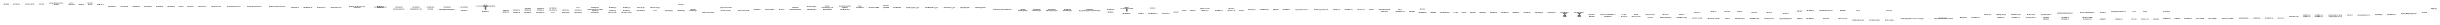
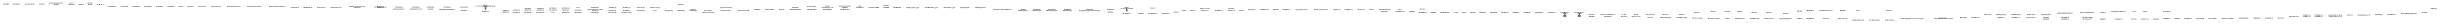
  digraph {
    fontname=Lato
    rankdir=LR
    node [fontname=Lato]
    edge [fontname=Lato]
    n1 [label="(<operator>.assignment,v20 = __readgsdword(0x14u))"]
    n2 [label="(<operator>.logicalNot,!addr)"]
    n3 [label="(wpa_printf,wpa_printf(2, \"hostapd_notif_assoc: Skip event with no address\"))"]
    n4 [label="(<operator>.indirection,*addr)"]
    n5 [label="(__readgsdword,__readgsdword(0x14u))"]
    n6 [label="(<operator>.minus,-1)"]
    n7 [label="(<operator>.assignment,v5 = *addr)"]
    n8 [label="(RETURN,return -1;,return -1;)"]
    n9 [label="(METHOD_RETURN,int __cdecl)"]
    n10 [label="(<operator>.indirection,*addr)"]
    n11 [label="(<operator>.and,*addr & 1)"]
    n12 [label="(<operator>.logicalOr,(*addr & 1) != 0\n    || !(addr[5] | (unsigned __int8)(addr[4] | addr[3] | addr[2] | addr[1] | v5))\n    || !memcmp(addr, hapd->own_addr, 6u))"]
    n13 [label="(<operator>.indirectIndexAccess,addr[1])"]
    n14 [label="(random_add_randomness,random_add_randomness(addr, 6u))"]
    n15 [label="(<operator>.indirectIndexAccess,addr[2])"]
    n16 [label="(hostapd_logger,hostapd_logger(hapd, addr, 1u, 2, \"associated\"))"]
    n17 [label="(<operator>.notEquals,(*addr & 1) != 0)"]
    n18 [label="(<operator>.indirectIndexAccess,addr[5])"]
    n19 [label="(UNKNOWN,unsigned __int8,unsigned __int8)"]
    n20 [label="(<operator>.logicalOr,!(addr[5] | (unsigned __int8)(addr[4] | addr[3] | addr[2] | addr[1] | v5))\n    || !memcmp(addr, hapd->own_addr, 6u))"]
    n21 [label="(<operator>.logicalNot,!(addr[5] | (unsigned __int8)(addr[4] | addr[3] | addr[2] | addr[1] | v5)))"]
    n22 [label="(FIELD_IDENTIFIER,own_addr,own_addr)"]
    n23 [label="(<operator>.indirectFieldAccess,hapd->own_addr)"]
    n24 [label="(<operator>.or,addr[5] | (unsigned __int8)(addr[4] | addr[3] | addr[2] | addr[1] | v5))"]
    n25 [label="(<operator>.indirectIndexAccess,addr[4])"]
    n26 [label="(<operator>.cast,(unsigned __int8)(addr[4] | addr[3] | addr[2] | addr[1] | v5))"]
    n27 [label="(<operator>.indirectIndexAccess,addr[3])"]
    n28 [label="(<operator>.or,addr[4] | addr[3] | addr[2] | addr[1] | v5)"]
    n29 [label="(<operator>.indirectIndexAccess,addr[2])"]
    n30 [label="(<operator>.or,addr[3] | addr[2] | addr[1] | v5)"]
    n31 [label="(<operator>.indirectIndexAccess,addr[1])"]
    n32 [label="(<operator>.or,addr[2] | addr[1] | v5)"]
    n33 [label="(<operator>.or,addr[1] | v5)"]
    n34 [label="(<operator>.logicalNot,!memcmp(addr, hapd->own_addr, 6u))"]
    n35 [label="(memcmp,memcmp(addr, hapd->own_addr, 6u))"]
    n36 [label="(wpa_printf,wpa_printf(\n      2,\n      \"%s: Invalid SA=%02x:%02x:%02x:%02x:%02x:%02x in received indication - ignore this indication silently\",\n      \"hostapd_notif_assoc\",\n      v5,\n      addr[1],\n      addr[2],\n      addr[3],\n      addr[4],\n      addr[5]))"]
    n37 [label="(RETURN,return 0;,return 0;)"]
    n38 [label="(<operator>.indirectIndexAccess,addr[3])"]
    n39 [label="(<operator>.indirectIndexAccess,addr[4])"]
    n40 [label="(<operator>.indirectIndexAccess,addr[5])"]
    n41 [label="(<operator>.addressOf,&elems)"]
    n42 [label="(ieee802_11_parse_elems,ieee802_11_parse_elems(req_ies, req_ies_len, &elems, 0))"]
    n43 [label="(FIELD_IDENTIFIER,wps_ie,wps_ie)"]
    n44 [label="(<operator>.fieldAccess,elems.wps_ie)"]
    n45 [label="(FIELD_IDENTIFIER,wps_ie,wps_ie)"]
    n46 [label="(FIELD_IDENTIFIER,rsn_ie,rsn_ie)"]
    n47 [label="(<operator>.fieldAccess,elems.wps_ie)"]
    n48 [label="(<operator>.fieldAccess,elems.rsn_ie)"]
    n49 [label="(<operator>.assignment,iea = elems.wps_ie - 2)"]
    n50 [label="(UNKNOWN,u8 *,u8 *)"]
    n51 [label="(FIELD_IDENTIFIER,wps_ie_len,wps_ie_len)"]
    n52 [label="(<operator>.subtraction,elems.wps_ie - 2)"]
    n53 [label="(<operator>.assignment,p = (u8 *)(elems.wps_ie_len + 2))"]
    n54 [label="(wpa_printf,wpa_printf(2, \"STA included WPS IE in (Re)AssocReq\"))"]
    n55 [label="(ap_get_sta,ap_get_sta(hapd, addr))"]
    n56 [label="(<operator>.cast,(u8 *)(elems.wps_ie_len + 2))"]
    n57 [label="(<operator>.fieldAccess,elems.wps_ie_len)"]
    n58 [label="(<operator>.addition,elems.wps_ie_len + 2)"]
    n59 [label="(<operator>.assignment,v7 = ap_get_sta(hapd, addr))"]
    n60 [label="(FIELD_IDENTIFIER,rsn_ie,rsn_ie)"]
    n61 [label="(FIELD_IDENTIFIER,wpa_ie,wpa_ie)"]
    n62 [label="(<operator>.fieldAccess,elems.rsn_ie)"]
    n63 [label="(<operator>.fieldAccess,elems.wpa_ie)"]
+   n64 [label="(<operator>.assignment,iea = elems.rsn_ie - 2)"]
    n65 [label="(UNKNOWN,u8 *,u8 *)"]
    n66 [label="(FIELD_IDENTIFIER,rsn_ie_len,rsn_ie_len)"]
    n67 [label="(<operator>.subtraction,elems.rsn_ie - 2)"]
    n68 [label="(<operator>.assignment,p = (u8 *)(elems.rsn_ie_len + 2))"]
    n69 [label="(wpa_printf,wpa_printf(2, \"STA included RSN IE in (Re)AssocReq\"))"]
    n70 [label="(<operator>.cast,(u8 *)(elems.rsn_ie_len + 2))"]
    n71 [label="(<operator>.fieldAccess,elems.rsn_ie_len)"]
    n72 [label="(<operator>.addition,elems.rsn_ie_len + 2)"]
    n73 [label="(<operator>.assignment,iea = elems.wpa_ie)"]
    n74 [label="(FIELD_IDENTIFIER,wpa_ie,wpa_ie)"]
    n75 [label="(<operator>.fieldAccess,elems.wpa_ie)"]
    n76 [label="(FIELD_IDENTIFIER,wpa_ie,wpa_ie)"]
    n77 [label="(wpa_printf,wpa_printf(2, \"STA did not include WPS/RSN/WPA IE in (Re)AssocReq\"))"]
    n78 [label="(<operator>.fieldAccess,elems.wpa_ie)"]
    n79 [label="(<operator>.assignment,p = 0)"]
    n80 [label="(<operator>.assignment,iea = elems.wpa_ie - 2)"]
    n81 [label="(UNKNOWN,u8 *,u8 *)"]
    n82 [label="(FIELD_IDENTIFIER,wpa_ie_len,wpa_ie_len)"]
    n83 [label="(<operator>.subtraction,elems.wpa_ie - 2)"]
    n84 [label="(<operator>.assignment,p = (u8 *)(elems.wpa_ie_len + 2))"]
    n85 [label="(wpa_printf,wpa_printf(2, \"STA included WPA IE in (Re)AssocReq\"))"]
+   n86 [label="(<operator>.cast,(u8 *)(elems.wpa_ie_len + 2))"]
    n87 [label="(<operator>.fieldAccess,elems.wpa_ie_len)"]
    n88 [label="(<operator>.addition,elems.wpa_ie_len + 2)"]
    n89 [label="(<operator>.assignment,v8 = v7)"]
    n90 [label="(ap_sta_no_session_timeout,ap_sta_no_session_timeout(hapd, v7))"]
    n91 [label="(ap_sta_add,ap_sta_add(hapd, addr))"]
    n92 [label="(accounting_sta_stop,accounting_sta_stop(hapd, v8))"]
    n93 [label="(<operator>.assignment,v8 = ap_sta_add(hapd, addr))"]
    n94 [label="(FIELD_IDENTIFIER,timeout_next,timeout_next)"]
    n95 [label="(<operator>.indirectFieldAccess,v8->timeout_next)"]
    n96 [label="(<operator>.assignment,v8->timeout_next = STA_NULLFUNC)"]
    n97 [label="(FIELD_IDENTIFIER,flags,flags)"]
    n98 [label="(<operator>.indirectFieldAccess,v8->flags)"]
    n99 [label="(<operator>.logicalNot,!v8)"]
    n100 [label="(hostapd_drv_sta_disassoc,hostapd_drv_sta_disassoc(hapd, addr, 5))"]
    n101 [label="(<operator>.minus,-1)"]
    n102 [label="(RETURN,return -1;,return -1;)"]
    n103 [label="(<operators>.assignmentAnd,v8->flags &= 0xFFFECFFF)"]
    n104 [label="(FIELD_IDENTIFIER,iface,iface)"]
    n105 [label="(<operator>.indirectFieldAccess,hapd->iface)"]
    n106 [label="(<operator>.logicalAnd,!hapd->iface->drv_max_acl_mac_addrs && hostapd_check_acl(hapd, addr, 0) != 1)"]
    n107 [label="(<operator>.indirection,*addr)"]
    n108 [label="(FIELD_IDENTIFIER,supp_op_freq,supp_op_classes)"]
    n109 [label="(<operator>.indirectIndexAccess,addr[1])"]
    n110 [label="(<operator>.fieldAccess,elems.supp_op_classes)"]
    n111 [label="(<operator>.logicalNot,!hapd->iface->drv_max_acl_mac_addrs)"]
    n112 [label="(hostapd_check_acl,hostapd_check_acl(hapd, addr, 0))"]
    n113 [label="(<operator>.notEquals,hostapd_check_acl(hapd, addr, 0) != 1)"]
    n114 [label="(<operator>.indirectFieldAccess,hapd->iface->drv_max_acl_mac_addrs)"]
    n115 [label="(FIELD_IDENTIFIER,drv_max_acl_mac_addrs,drv_max_acl_mac_addrs)"]
    n116 [label="(wpa_printf,wpa_printf(\n      3,\n      \"STA %02x:%02x:%02x:%02x:%02x:%02x not allowed to connect\",\n      *addr,\n      addr[1],\n      addr[2],\n      addr[3],\n      addr[4],\n      addr[5]))"]
    n117 [label="(<operator>.assignment,v12 = 1)"]
    n118 [label="(FIELD_IDENTIFIER,addr,addr)"]
    n119 [label="(<operator>.indirectIndexAccess,addr[2])"]
    n120 [label="(<operator>.indirectIndexAccess,addr[3])"]
    n121 [label="(<operator>.indirectIndexAccess,addr[4])"]
    n122 [label="(<operator>.indirectIndexAccess,addr[5])"]
    n123 [label="(<operator>.indirectFieldAccess,v8->addr)"]
    n124 [label="(hostapd_drv_sta_disassoc,hostapd_drv_sta_disassoc(hapd, v8->addr, v12))"]
    n125 [label="(ap_free_sta,ap_free_sta(hapd, v8))"]
    n126 [label="(<operator>.minus,-1)"]
    n127 [label="(RETURN,return -1;,return -1;)"]
    n128 [label="(ap_copy_sta_supp_op_classes,ap_copy_sta_supp_op_classes(v8, elems.supp_op_classes, elems.supp_op_classes_len))"]
    n129 [label="(FIELD_IDENTIFIER,conf,conf)"]
    n130 [label="(<operator>.indirectFieldAccess,hapd->conf)"]
    n131 [label="(FIELD_IDENTIFIER,supp_op_classes_len,supp_op_classes_len)"]
    n132 [label="(<operator>.fieldAccess,elems.supp_op_classes_len)"]
    n133 [label="(<operator>.logicalNot,!hapd->conf->wpa)"]
    n134 [label="(<operator>.logicalNot,!iea)"]
    n135 [label="(FIELD_IDENTIFIER,flags,flags)"]
    n136 [label="(<operator>.logicalOr,!iea || !p)"]
    n137 [label="(<operator>.logicalNot,!p)"]
    n138 [label="(<operator>.indirectFieldAccess,v8->flags)"]
    n139 [label="(<operator>.indirectFieldAccess,hapd->conf->wpa)"]
    n140 [label="(FIELD_IDENTIFIER,wpa,wpa)"]
    n141 [label="(wpa_printf,wpa_printf(2, \"No WPA/RSN IE from STA\"))"]
    n142 [label="(FIELD_IDENTIFIER,wpa_sm,wpa_sm)"]
    n143 [label="(<operator>.assignment,v12 = 13)"]
    n144 [label="(<operator>.indirectFieldAccess,v8->wpa_sm)"]
    n145 [label="(<operator>.assignment,v9 = v8->wpa_sm)"]
    n146 [label="(<operator>.logicalNot,!v9)"]
    n147 [label="(FIELD_IDENTIFIER,wpa_auth,wpa_auth)"]
    n148 [label="(FIELD_IDENTIFIER,wpa_auth,wpa_auth)"]
    n149 [label="(<operator>.indirectFieldAccess,hapd->wpa_auth)"]
    n150 [label="(<operator>.indirectFieldAccess,hapd->wpa_auth)"]
    n151 [label="(<operator>.assignment,v9 = wpa_auth_sta_init(hapd->wpa_auth, v8->addr, 0))"]
    n152 [label="(FIELD_IDENTIFIER,wpa_sm,wpa_sm)"]
    n153 [label="(<operator>.indirectFieldAccess,v8->wpa_sm)"]
    n154 [label="(wpa_auth_sta_init,wpa_auth_sta_init(hapd->wpa_auth, v8->addr, 0))"]
    n155 [label="(FIELD_IDENTIFIER,addr,addr)"]
    n156 [label="(<operator>.indirectFieldAccess,v8->addr)"]
    n157 [label="(<operator>.assignment,v8->wpa_sm = v9)"]
    n158 [label="(<operator>.logicalNot,!v9)"]
    n159 [label="(wpa_printf,wpa_printf(5, \"Failed to initialize WPA state machine\"))"]
    n160 [label="(<operator>.minus,-1)"]
    n161 [label="(RETURN,return -1;,return -1;)"]
    n162 [label="(<operator>.assignment,v10 = wpa_validate_wpa_ie(\n          hapd->wpa_auth,\n          v9,\n          hapd->iface->freq,\n          iea,\n          (size_t)p,\n          elems.mdie,\n          elems.mdie_len,\n          elems.owe_dh,\n          elems.owe_dh_len))"]
    n163 [label="(<operator>.assignment,v13 = v10)"]
    n164 [label="(FIELD_IDENTIFIER,flags,flags)"]
    n165 [label="(wpa_printf,wpa_printf(2, \"WPA/RSN information element rejected? (res %u)\", v10))"]
    n166 [label="(<operator>.indirectFieldAccess,v8->flags)"]
    n167 [label="(wpa_validate_wpa_ie,wpa_validate_wpa_ie(\n          hapd->wpa_auth,\n          v9,\n          hapd->iface->freq,\n          iea,\n          (size_t)p,\n          elems.mdie,\n          elems.mdie_len,\n          elems.owe_dh,\n          elems.owe_dh_len))"]
    n168 [label="(FIELD_IDENTIFIER,iface,iface)"]
    n169 [label="(<operator>.indirectFieldAccess,hapd->iface)"]
    n170 [label="(<operator>.indirectFieldAccess,hapd->iface->freq)"]
    n171 [label="(UNKNOWN,size_t,size_t)"]
    n172 [label="(<operator>.cast,(size_t)p)"]
    n173 [label="(FIELD_IDENTIFIER,freq,freq)"]
    n174 [label="(FIELD_IDENTIFIER,mdie,mdie)"]
    n175 [label="(<operator>.fieldAccess,elems.mdie)"]
    n176 [label="(FIELD_IDENTIFIER,mdie_len,mdie_len)"]
    n177 [label="(<operator>.fieldAccess,elems.mdie_len)"]
    n178 [label="(FIELD_IDENTIFIER,owe_dh,owe_dh)"]
    n179 [label="(<operator>.fieldAccess,elems.owe_dh)"]
    n180 [label="(FIELD_IDENTIFIER,owe_dh_len,owe_dh_len)"]
    n181 [label="(<operator>.fieldAccess,elems.owe_dh_len)"]
    n182 [label="(UNKNOWN,size_t,size_t)"]
    n183 [label="(<operator>.cast,(size_t)p)"]
    n184 [label="(wpa_hexdump,wpa_hexdump(2, \"IE\", iea, (size_t)p))"]
    n185 [label="(<operator>.assignment,v12 = 18)"]
    n186 [label="(<operator>.notEquals,v13 != 2)"]
    n187 [label="(<operator>.assignment,v12 = 19)"]
    n188 [label="(<operator>.notEquals,v13 != 3)"]
    n189 [label="(<operator>.assignment,v12 = 20)"]
    n190 [label="(<operator>.notEquals,v13 != 4)"]
    n191 [label="(<operator>.assignment,v12 = 24)"]
    n192 [label="(<operator>.notEquals,v13 != 8)"]
    n193 [label="(<operator>.assignment,v12 = 13)"]
    n194 [label="(<operator>.equals,(v8->flags & 0x402) == 1026)"]
    n195 [label="(UNKNOWN,const u8 *,const u8 *)"]
    n196 [label="(FIELD_IDENTIFIER,wpa_sm,wpa_sm)"]
    n197 [label="(FIELD_IDENTIFIER,sa_query_timed_out,sa_query_timed_out)"]
    n198 [label="(<operator>.indirectFieldAccess,v8->wpa_sm)"]
    n199 [label="(<operator>.and,v8->flags & 0x402)"]
    n200 [label="(<operator>.assignment,ie = (const u8 *)v8->sa_query_timed_out)"]
    n201 [label="(<operator>.logicalNot,!ie)"]
    n202 [label="(FIELD_IDENTIFIER,sa_query_count,sa_query_count)"]
    n203 [label="(<operator>.cast,(const u8 *)v8->sa_query_timed_out)"]
    n204 [label="(<operator>.indirectFieldAccess,v8->sa_query_timed_out)"]
    n205 [label="(<operator>.indirectFieldAccess,v8->sa_query_count)"]
    n206 [label="(<operator>.logicalOr,v8->sa_query_count <= 0\n        || (ap_check_sa_query_timeout(hapd, v8), (v8->flags & 0x402) == 1026) && !v8->sa_query_timed_out)"]
    n207 [label="(FIELD_IDENTIFIER,auth_alg,auth_alg)"]
    n208 [label="(<operator>.indirectFieldAccess,v8->auth_alg)"]
    n209 [label="(<operator>.lessEqualsThan,v8->sa_query_count <= 0)"]
    n210 [label="(ap_check_sa_query_timeout,ap_check_sa_query_timeout(hapd, v8))"]
    n211 [label="(FIELD_IDENTIFIER,flags,flags)"]
    n212 [label="(<operator>.logicalAnd,(ap_check_sa_query_timeout(hapd, v8), (v8->flags & 0x402) == 1026) && !v8->sa_query_timed_out)"]
    n213 [label="(<operator>.indirectFieldAccess,v8->flags)"]
    n214 [label="(<operator>.equals,(v8->flags & 0x402) == 1026)"]
    n215 [label="(FIELD_IDENTIFIER,sa_query_timed_out,sa_query_timed_out)"]
    n216 [label="(<operator>.indirectFieldAccess,v8->sa_query_timed_out)"]
    n217 [label="(<operator>.and,v8->flags & 0x402)"]
    n218 [label="(<operator>.logicalNot,!v8->sa_query_timed_out)"]
    n219 [label="(<operator>.notEquals,v8->auth_alg != 2)"]
    n220 [label="(FIELD_IDENTIFIER,sa_query_count,sa_query_count)"]
    n221 [label="(<operator>.indirectFieldAccess,v8->sa_query_count)"]
    n222 [label="(<operator>.logicalNot,!v8->sa_query_count)"]
    n223 [label="(ap_sta_start_sa_query,ap_sta_start_sa_query(hapd, v8))"]
    n224 [label="(hostapd_eid_assoc_comeback_time,hostapd_eid_assoc_comeback_time(hapd, v8, buf))"]
    n225 [label="(<operator>.assignment,v14 = hostapd_eid_assoc_comeback_time(hapd, v8, buf))"]
    n226 [label="(<operator>.subtraction,v14 - buf)"]
    n227 [label="(hostapd_sta_assoc,hostapd_sta_assoc(hapd, addr, reassoc, 0x1Eu, buf, v14 - buf))"]
    n228 [label="(UNKNOWN,int,int)"]
    n229 [label="(<operator>.cast,(int)ie)"]
    n230 [label="(RETURN,return (int)ie;,return (int)ie;)"]
    n231 [label="(wpa_auth_uses_mfp,wpa_auth_uses_mfp(v8->wpa_sm))"]
    n232 [label="(FIELD_IDENTIFIER,flags,flags)"]
    n233 [label="(FIELD_IDENTIFIER,flags,flags)"]
    n234 [label="(<operator>.indirectFieldAccess,v8->flags)"]
    n235 [label="(<operator>.indirectFieldAccess,v8->flags)"]
    n236 [label="(<operators>.assignmentOr,v8->flags |= 0x400u)"]
    n237 [label="(<operators>.assignmentAnd,v8->flags &= 0xFFFFFBFF)"]
    n238 [label="(<operator>.assignment,v11 = v8->flags & 2)"]
    n239 [label="(FIELD_IDENTIFIER,flags,flags)"]
    n240 [label="(<operator>.indirectFieldAccess,v8->flags)"]
    n241 [label="(<operator>.and,v8->flags & 2)"]
    n242 [label="(<operator>.assignment,v8->flags = v8->flags & 0xFFF7FFFF | 3)"]
    n243 [label="(hostapd_set_sta_flags,hostapd_set_sta_flags(hapd, v8))"]
    n244 [label="(<operator>.logicalAnd,reassoc && v8->auth_alg == 2)"]
    n245 [label="(FIELD_IDENTIFIER,auth_alg,auth_alg)"]
    n246 [label="(FIELD_IDENTIFIER,flags,flags)"]
    n247 [label="(<operator>.indirectFieldAccess,v8->flags)"]
    n248 [label="(<operator>.or,v8->flags & 0xFFF7FFFF | 3)"]
    n249 [label="(<operator>.and,v8->flags & 0xFFF7FFFF)"]
    n250 [label="(FIELD_IDENTIFIER,wpa_sm,wpa_sm)"]
    n251 [label="(FIELD_IDENTIFIER,wpa_sm,wpa_sm)"]
    n252 [label="(<operator>.indirectFieldAccess,v8->auth_alg)"]
    n253 [label="(<operator>.indirectFieldAccess,v8->wpa_sm)"]
    n254 [label="(<operator>.indirectFieldAccess,v8->wpa_sm)"]
    n255 [label="(<operator>.equals,v8->auth_alg == 2)"]
    n256 [label="(wpa_auth_sm_event,wpa_auth_sm_event(v8->wpa_sm, WPA_ASSOC_FT))"]
    n257 [label="(<operator>.notEquals,v11 != 0)"]
    n258 [label="(hostapd_new_assoc_sta,hostapd_new_assoc_sta(hapd, v8, v11 != 0))"]
    n259 [label="(wpa_auth_sm_event,wpa_auth_sm_event(v8->wpa_sm, WPA_ASSOC))"]
    n260 [label="(FIELD_IDENTIFIER,eapol_sm,eapol_sm)"]
    n261 [label="(<operator>.indirectFieldAccess,v8->eapol_sm)"]
    n262 [label="(ieee802_1x_notify_port_enabled,ieee802_1x_notify_port_enabled(v8->eapol_sm, 1))"]
    n263 [label="(RETURN,return 0;,return 0;)"]
    n264 [label="(METHOD,hostapd_notif_assoc)"]
    n1 -> n2
    n2 -> n3
    n2 -> n4
    n3 -> n6
    n4 -> n7
    n5 -> n1
    n6 -> n8
    n7 -> n10
    n8 -> n9
    n10 -> n11
    n11 -> n17
    n12 -> n13
    n12 -> n14
    n13 -> n15
    n14 -> n16
    n15 -> n38
    n16 -> n41
    n17 -> n12
    n17 -> n18
    n18 -> n19
    n19 -> n25
    n20 -> n12
    n21 -> n20
    n21 -> n22
    n22 -> n23
    n23 -> n35
    n24 -> n21
    n25 -> n27
    n26 -> n24
    n27 -> n29
    n28 -> n26
    n29 -> n31
    n30 -> n28
    n31 -> n33
    n32 -> n30
    n33 -> n32
    n34 -> n20
    n35 -> n34
    n36 -> n37
    n37 -> n9
    n38 -> n39
    n39 -> n40
    n40 -> n36
    n41 -> n42
    n42 -> n43
    n43 -> n44
    n44 -> n45
    n44 -> n46
    n45 -> n47
    n46 -> n48
    n47 -> n52
    n48 -> n60
    n48 -> n61
    n49 -> n50
    n50 -> n51
    n51 -> n57
    n52 -> n49
    n53 -> n54
    n54 -> n55
    n55 -> n59
    n56 -> n53
    n57 -> n58
    n58 -> n56
    n59 -> n89
    n60 -> n62
    n61 -> n63
    n62 -> n67
    n63 -> n73
+   n64 -> n65
    n65 -> n66
    n66 -> n71
+   n67 -> n64
    n68 -> n69
    n69 -> n55
    n70 -> n68
    n71 -> n72
    n72 -> n70
    n73 -> n74
    n74 -> n75
    n75 -> n76
    n75 -> n77
    n76 -> n78
    n77 -> n79
    n78 -> n83
    n79 -> n55
    n80 -> n81
    n81 -> n82
    n82 -> n87
    n83 -> n80
    n84 -> n85
    n85 -> n55
+   n86 -> n84
    n87 -> n88
+   n88 -> n86
    n89 -> n90
    n89 -> n91
    n90 -> n92
    n91 -> n93
    n92 -> n94
    n93 -> n99
    n94 -> n95
    n96 -> n97
    n97 -> n98
    n98 -> n103
    n99 -> n97
    n99 -> n100
    n100 -> n101
    n101 -> n102
    n102 -> n9
    n103 -> n104
    n104 -> n105
    n105 -> n115
    n106 -> n107
    n106 -> n108
    n107 -> n109
    n108 -> n110
    n109 -> n119
    n110 -> n131
    n111 -> n106
    n111 -> n112
    n112 -> n113
    n113 -> n106
    n114 -> n111
    n115 -> n114
    n116 -> n117
    n117 -> n118
    n118 -> n123
    n119 -> n120
    n120 -> n121
    n121 -> n122
    n122 -> n116
    n123 -> n124
    n124 -> n125
    n125 -> n126
    n126 -> n127
    n127 -> n9
    n128 -> n129
    n129 -> n130
    n130 -> n140
    n131 -> n132
    n132 -> n128
    n133 -> n134
    n133 -> n135
    n134 -> n136
    n134 -> n137
    n135 -> n138
    n136 -> n141
    n136 -> n142
    n137 -> n136
    n138 -> n241
    n139 -> n133
    n140 -> n139
    n141 -> n143
    n142 -> n144
    n143 -> n118
    n144 -> n145
    n145 -> n146
    n146 -> n147
    n146 -> n148
    n147 -> n149
    n148 -> n150
    n149 -> n155
    n150 -> n168
    n151 -> n152
    n152 -> n153
    n153 -> n157
    n154 -> n151
    n155 -> n156
    n156 -> n154
    n157 -> n158
    n158 -> n148
    n158 -> n159
    n159 -> n160
    n160 -> n161
    n161 -> n9
    n162 -> n163
    n162 -> n164
    n163 -> n165
    n164 -> n166
    n165 -> n182
    n166 -> n199
    n167 -> n162
    n168 -> n169
    n169 -> n173
    n170 -> n171
    n171 -> n172
    n172 -> n174
    n173 -> n170
    n174 -> n175
    n175 -> n176
    n176 -> n177
    n177 -> n178
    n178 -> n179
    n179 -> n180
    n180 -> n181
    n181 -> n167
    n182 -> n183
    n183 -> n184
    n184 -> n185
    n185 -> n186
    n186 -> n118
    n186 -> n187
    n187 -> n188
    n188 -> n118
    n188 -> n189
    n189 -> n190
    n190 -> n118
    n190 -> n191
    n191 -> n192
    n192 -> n118
    n192 -> n193
    n193 -> n118
    n194 -> n195
    n194 -> n196
    n195 -> n197
    n196 -> n198
    n197 -> n204
    n198 -> n231
    n199 -> n194
    n200 -> n201
    n201 -> n196
    n201 -> n202
    n202 -> n205
    n203 -> n200
    n204 -> n203
    n205 -> n209
    n206 -> n196
    n206 -> n207
    n207 -> n208
    n208 -> n219
    n209 -> n206
    n209 -> n210
    n210 -> n211
    n211 -> n213
    n212 -> n206
    n213 -> n217
    n214 -> n212
    n214 -> n215
    n215 -> n216
    n216 -> n218
    n217 -> n214
    n218 -> n212
    n219 -> n196
    n219 -> n220
    n220 -> n221
    n221 -> n222
    n222 -> n223
    n222 -> n224
    n223 -> n224
    n224 -> n225
    n225 -> n226
    n226 -> n227
    n227 -> n228
    n228 -> n229
    n229 -> n230
    n230 -> n9
    n231 -> n232
    n231 -> n233
    n232 -> n234
    n233 -> n235
    n234 -> n236
    n235 -> n237
    n236 -> n135
    n237 -> n135
    n238 -> n239
    n239 -> n240
    n240 -> n246
    n241 -> n238
    n242 -> n243
    n243 -> n244
    n243 -> n245
    n244 -> n250
    n244 -> n251
    n245 -> n252
    n246 -> n247
    n247 -> n249
    n248 -> n242
    n249 -> n248
    n250 -> n253
    n251 -> n254
    n252 -> n255
    n253 -> n256
    n254 -> n259
    n255 -> n244
    n256 -> n257
    n257 -> n258
    n258 -> n260
    n259 -> n257
    n260 -> n261
    n261 -> n262
    n262 -> n263
    n263 -> n9
    n264 -> n5
  }
